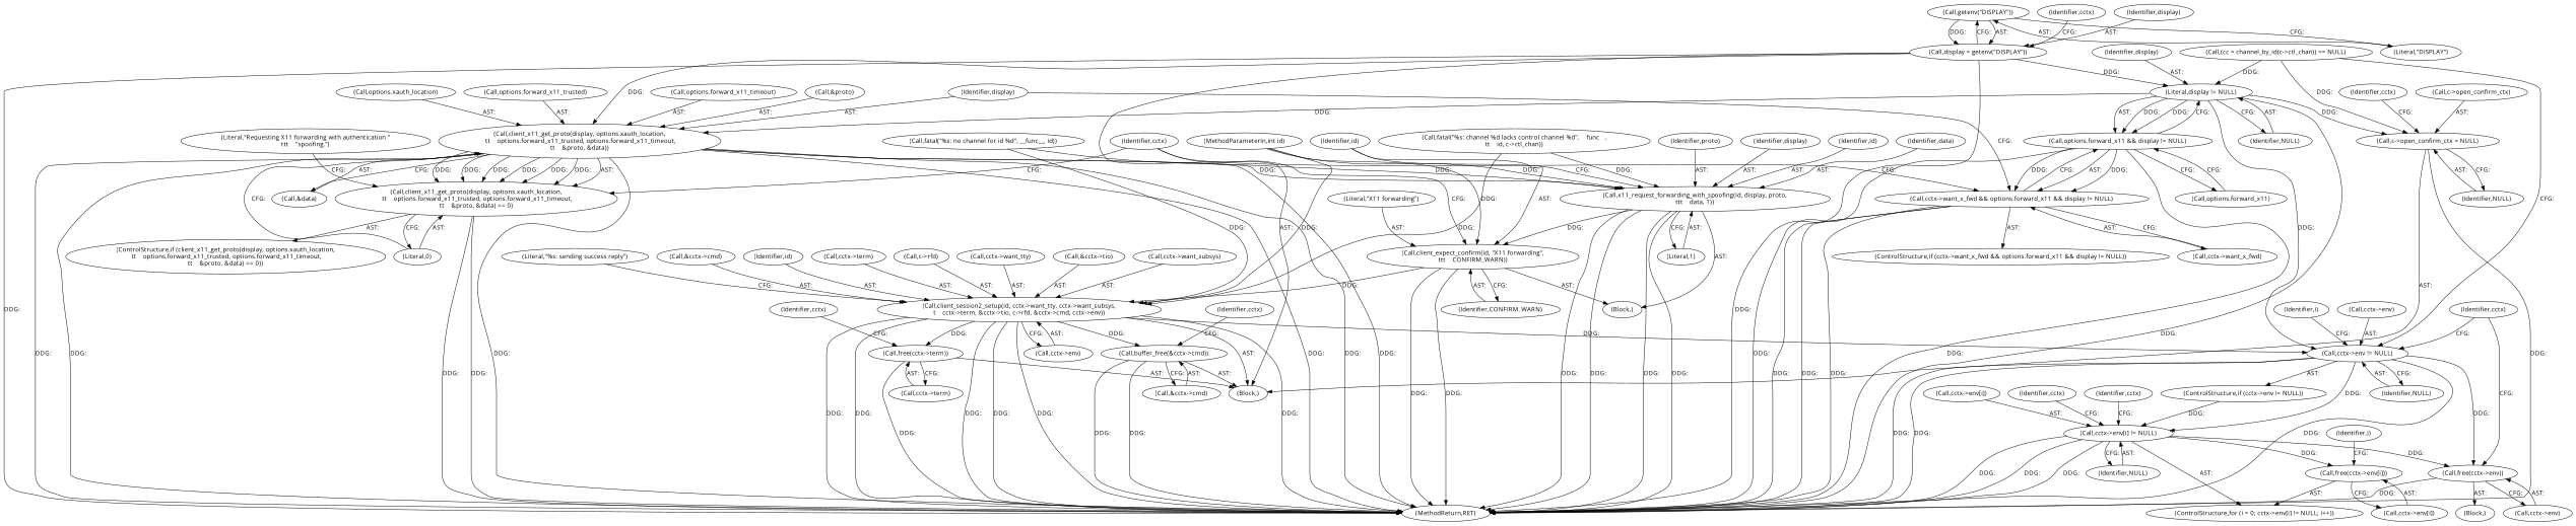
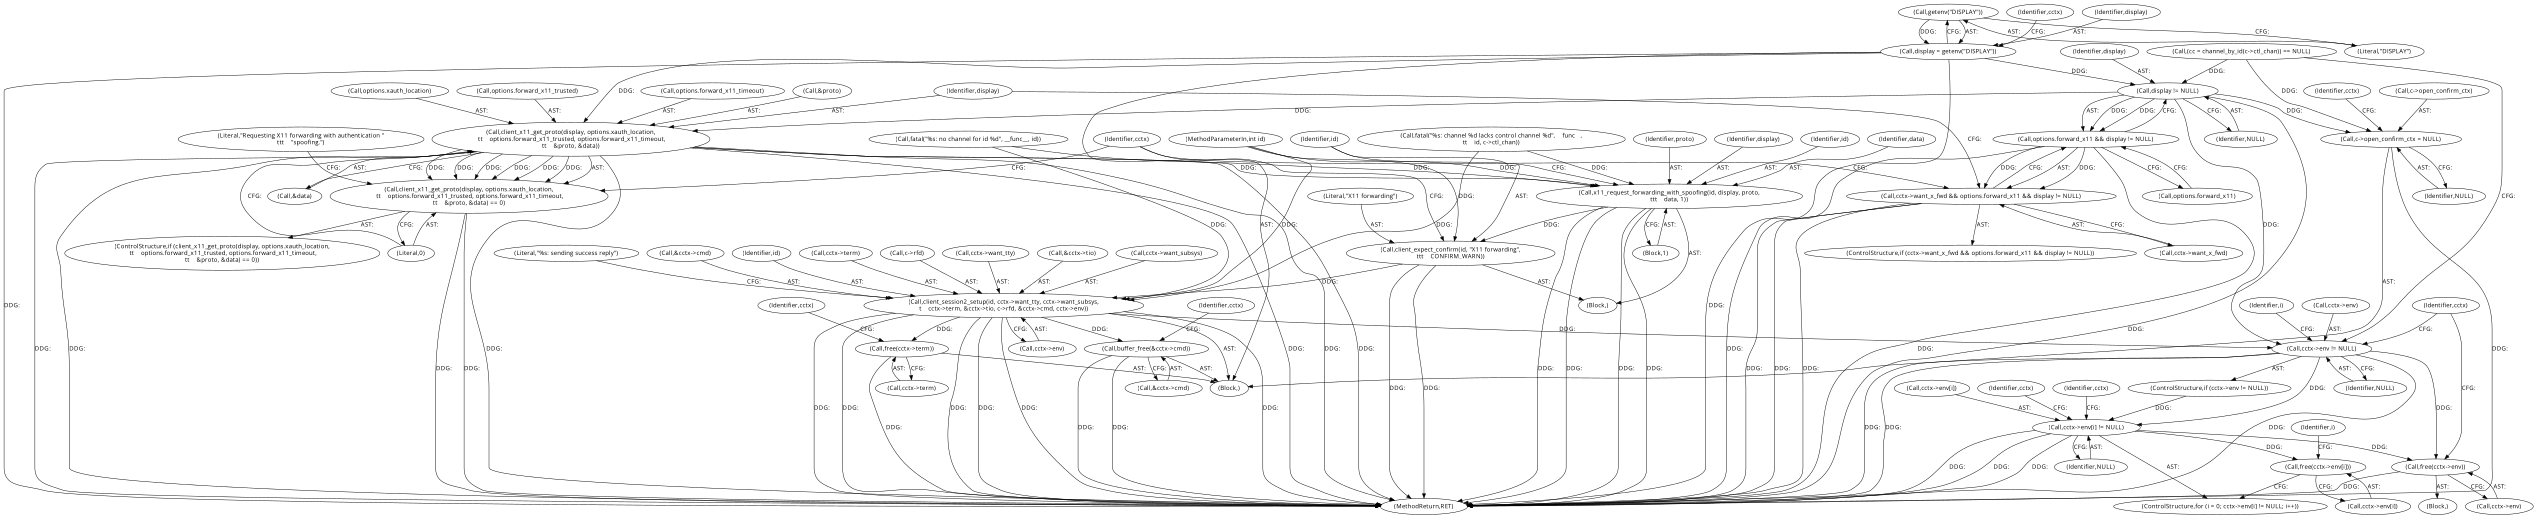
  digraph {
    fontname="Open Sans"
    node [fontname="Open Sans"]
    edge [fontname="Open Sans"]
    n1 [label="(Call,getenv(\"DISPLAY\"))"]
    n2 [label="(Call,display = getenv(\"DISPLAY\"))"]
    n3 [label="(Literal,\"DISPLAY\")"]
-   n4 [label="(Literal,display != NULL)"]
+   n4 [label="(Call,display != NULL)"]
    n5 [label="(Call,client_x11_get_proto(display, options.xauth_location,\n \t\t    options.forward_x11_trusted, options.forward_x11_timeout,\n\t\t    &proto, &data))"]
    n6 [label="(MethodReturn,RET)"]
    n7 [label="(Block,)"]
    n8 [label="(Call,options.forward_x11 && display != NULL)"]
    n9 [label="(Call,cctx->env != NULL)"]
    n10 [label="(Call,c->open_confirm_ctx = NULL)"]
    n11 [label="(Identifier,NULL)"]
    n12 [label="(Call,client_x11_get_proto(display, options.xauth_location,\n \t\t    options.forward_x11_trusted, options.forward_x11_timeout,\n\t\t    &proto, &data) == 0)"]
    n13 [label="(Call,x11_request_forwarding_with_spoofing(id, display, proto,\n\t\t\t    data, 1))"]
    n14 [label="(Call,&data)"]
    n15 [label="(Call,cctx->want_x_fwd && options.forward_x11 && display != NULL)"]
    n16 [label="(Call,options.forward_x11)"]
    n17 [label="(Call,cctx->env[i] != NULL)"]
    n18 [label="(Call,free(cctx->env))"]
    n19 [label="(ControlStructure,if (cctx->env != NULL))"]
    n20 [label="(Identifier,NULL)"]
    n21 [label="(Identifier,NULL)"]
    n22 [label="(Call,cctx->want_x_fwd)"]
    n23 [label="(ControlStructure,if (cctx->want_x_fwd && options.forward_x11 && display != NULL))"]
    n24 [label="(Literal,0)"]
    n25 [label="(ControlStructure,if (client_x11_get_proto(display, options.xauth_location,\n \t\t    options.forward_x11_trusted, options.forward_x11_timeout,\n\t\t    &proto, &data) == 0))"]
    n26 [label="(Call,client_expect_confirm(id, \"X11 forwarding\",\n\t\t\t    CONFIRM_WARN))"]
-   n27 [label="(Literal,1)"]
+   n27 [label="(Block,1)"]
    n28 [label="(Block,)"]
    n29 [label="(Call,client_session2_setup(id, cctx->want_tty, cctx->want_subsys,\n\t    cctx->term, &cctx->tio, c->rfd, &cctx->cmd, cctx->env))"]
-   n30 [label="(Identifier,CONFIRM_WARN)"]
    n31 [label="(Call,buffer_free(&cctx->cmd))"]
    n32 [label="(Call,free(cctx->term))"]
    n33 [label="(Call,cctx->env)"]
    n34 [label="(Call,&cctx->cmd)"]
    n35 [label="(Call,cctx->term)"]
    n36 [label="(Call,free(cctx->env[i]))"]
    n37 [label="(ControlStructure,for (i = 0; cctx->env[i] != NULL; i++))"]
    n38 [label="(Identifier,NULL)"]
    n39 [label="(Block,)"]
    n40 [label="(Call,cctx->env)"]
    n41 [label="(Call,cctx->env[i])"]
    n42 [label="(Identifier,cctx)"]
    n43 [label="(Identifier,cctx)"]
    n44 [label="(Literal,\"X11 forwarding\")"]
    n45 [label="(Call,c->open_confirm_ctx)"]
    n46 [label="(Call,(cc = channel_by_id(c->ctl_chan)) == NULL)"]
    n47 [label="(MethodParameterIn,int id)"]
    n48 [label="(Call,cctx->want_tty)"]
    n49 [label="(Identifier,id)"]
    n50 [label="(Call,&cctx->tio)"]
    n51 [label="(Call,options.xauth_location)"]
    n52 [label="(Call,fatal(\"%s: no channel for id %d\", __func__, id))"]
    n53 [label="(Literal,\"%s: sending success reply\")"]
    n54 [label="(Call,&cctx->cmd)"]
    n55 [label="(Identifier,proto)"]
    n56 [label="(Call,options.forward_x11_trusted)"]
    n57 [label="(Identifier,cctx)"]
    n58 [label="(Literal,\"Requesting X11 forwarding with authentication \"\n\t\t\t    \"spoofing.\")"]
    n59 [label="(Identifier,cctx)"]
    n60 [label="(Call,options.forward_x11_timeout)"]
    n61 [label="(Identifier,cctx)"]
    n62 [label="(Identifier,display)"]
    n63 [label="(Identifier,display)"]
    n64 [label="(Identifier,id)"]
    n65 [label="(Identifier,i)"]
    n66 [label="(Identifier,cctx)"]
    n67 [label="(Identifier,cctx)"]
    n68 [label="(Identifier,id)"]
    n69 [label="(Call,&proto)"]
    n70 [label="(Call,cctx->env[i])"]
    n71 [label="(Call,cctx->term)"]
    n72 [label="(Call,fatal(\"%s: channel %d lacks control channel %d\", __func__,\n\t\t    id, c->ctl_chan))"]
    n73 [label="(Identifier,data)"]
    n74 [label="(Call,c->rfd)"]
    n75 [label="(Identifier,i)"]
    n76 [label="(Call,cctx->want_subsys)"]
    n77 [label="(Identifier,display)"]
    n78 [label="(Call,cctx->env)"]
    n79 [label="(Identifier,cctx)"]
    n80 [label="(Identifier,display)"]
    n1 -> n2 [label="AST: "]
    n1 -> n2 [label="DDG: "]
    n1 -> n3 [label="CFG: "]
    n2 -> n1 [label="CFG: "]
    n2 -> n4 [label="DDG: "]
    n2 -> n5 [label="DDG: "]
    n2 -> n6 [label="DDG: "]
    n2 -> n6 [label="DDG: "]
    n2 -> n7 [label="AST: "]
    n3 -> n1 [label="AST: "]
    n4 -> n5 [label="DDG: "]
    n4 -> n6 [label="DDG: "]
    n4 -> n8 [label="AST: "]
    n4 -> n8 [label="DDG: "]
    n4 -> n8 [label="DDG: "]
    n4 -> n9 [label="DDG: "]
    n4 -> n10 [label="DDG: "]
    n4 -> n11 [label="CFG: "]
    n5 -> n6 [label="DDG: "]
    n5 -> n6 [label="DDG: "]
    n5 -> n6 [label="DDG: "]
    n5 -> n6 [label="DDG: "]
    n5 -> n6 [label="DDG: "]
    n5 -> n6 [label="DDG: "]
    n5 -> n12 [label="AST: "]
    n5 -> n12 [label="DDG: "]
    n5 -> n12 [label="DDG: "]
    n5 -> n12 [label="DDG: "]
    n5 -> n12 [label="DDG: "]
    n5 -> n12 [label="DDG: "]
    n5 -> n12 [label="DDG: "]
    n5 -> n13 [label="DDG: "]
    n5 -> n14 [label="CFG: "]
    n8 -> n4 [label="CFG: "]
    n8 -> n6 [label="DDG: "]
    n8 -> n6 [label="DDG: "]
    n8 -> n15 [label="AST: "]
    n8 -> n15 [label="DDG: "]
    n8 -> n15 [label="DDG: "]
    n8 -> n16 [label="CFG: "]
    n9 -> n6 [label="DDG: "]
    n9 -> n6 [label="DDG: "]
    n9 -> n6 [label="DDG: "]
    n9 -> n17 [label="DDG: "]
    n9 -> n18 [label="DDG: "]
    n9 -> n19 [label="AST: "]
    n9 -> n20 [label="CFG: "]
    n10 -> n6 [label="DDG: "]
    n10 -> n7 [label="AST: "]
    n10 -> n21 [label="CFG: "]
    n11 -> n4 [label="AST: "]
    n12 -> n6 [label="DDG: "]
    n12 -> n6 [label="DDG: "]
    n12 -> n24 [label="CFG: "]
    n12 -> n25 [label="AST: "]
    n13 -> n6 [label="DDG: "]
    n13 -> n6 [label="DDG: "]
    n13 -> n6 [label="DDG: "]
    n13 -> n6 [label="DDG: "]
    n13 -> n26 [label="DDG: "]
    n13 -> n27 [label="CFG: "]
    n13 -> n28 [label="AST: "]
    n14 -> n5 [label="AST: "]
    n15 -> n6 [label="DDG: "]
    n15 -> n6 [label="DDG: "]
    n15 -> n6 [label="DDG: "]
    n15 -> n8 [label="CFG: "]
    n15 -> n22 [label="CFG: "]
    n15 -> n23 [label="AST: "]
    n16 -> n8 [label="CFG: "]
    n17 -> n6 [label="DDG: "]
    n17 -> n6 [label="DDG: "]
    n17 -> n6 [label="DDG: "]
    n17 -> n18 [label="DDG: "]
    n17 -> n36 [label="DDG: "]
    n17 -> n37 [label="AST: "]
    n17 -> n38 [label="CFG: "]
    n18 -> n6 [label="DDG: "]
    n18 -> n39 [label="AST: "]
    n18 -> n40 [label="CFG: "]
    n19 -> n17 [label="DDG: "]
    n20 -> n9 [label="AST: "]
    n21 -> n10 [label="AST: "]
    n22 -> n15 [label="AST: "]
    n24 -> n5 [label="CFG: "]
    n24 -> n12 [label="AST: "]
    n26 -> n6 [label="DDG: "]
    n26 -> n6 [label="DDG: "]
    n26 -> n28 [label="AST: "]
    n26 -> n29 [label="DDG: "]
-   n26 -> n30 [label="CFG: "]
    n27 -> n13 [label="AST: "]
    n29 -> n6 [label="DDG: "]
    n29 -> n6 [label="DDG: "]
    n29 -> n6 [label="DDG: "]
    n29 -> n6 [label="DDG: "]
    n29 -> n6 [label="DDG: "]
    n29 -> n6 [label="DDG: "]
    n29 -> n7 [label="AST: "]
    n29 -> n9 [label="DDG: "]
    n29 -> n31 [label="DDG: "]
    n29 -> n32 [label="DDG: "]
    n29 -> n33 [label="CFG: "]
-   n30 -> n26 [label="AST: "]
    n31 -> n6 [label="DDG: "]
    n31 -> n6 [label="DDG: "]
    n31 -> n7 [label="AST: "]
    n31 -> n34 [label="CFG: "]
    n32 -> n6 [label="DDG: "]
    n32 -> n7 [label="AST: "]
    n32 -> n35 [label="CFG: "]
    n33 -> n29 [label="AST: "]
    n34 -> n31 [label="AST: "]
    n35 -> n32 [label="AST: "]
-   n36 -> n37 [label="AST: "]
+   n36 -> n37 [label="CFG: "]
    n36 -> n41 [label="CFG: "]
    n38 -> n17 [label="AST: "]
    n40 -> n18 [label="AST: "]
    n41 -> n36 [label="AST: "]
    n42 -> n10 [label="CFG: "]
    n43 -> n32 [label="CFG: "]
    n44 -> n26 [label="AST: "]
    n45 -> n10 [label="AST: "]
    n46 -> n4 [label="DDG: "]
    n46 -> n9 [label="CFG: "]
    n46 -> n10 [label="DDG: "]
    n47 -> n13 [label="DDG: "]
    n47 -> n26 [label="DDG: "]
    n47 -> n29 [label="DDG: "]
    n48 -> n29 [label="AST: "]
    n49 -> n13 [label="CFG: "]
    n49 -> n26 [label="AST: "]
    n50 -> n29 [label="AST: "]
    n51 -> n5 [label="AST: "]
    n52 -> n13 [label="DDG: "]
    n52 -> n29 [label="DDG: "]
    n53 -> n29 [label="CFG: "]
    n54 -> n29 [label="AST: "]
    n55 -> n13 [label="AST: "]
    n56 -> n5 [label="AST: "]
    n57 -> n12 [label="CFG: "]
    n57 -> n15 [label="CFG: "]
    n57 -> n26 [label="CFG: "]
    n58 -> n12 [label="CFG: "]
    n59 -> n17 [label="CFG: "]
    n60 -> n5 [label="AST: "]
    n61 -> n31 [label="CFG: "]
    n62 -> n13 [label="AST: "]
    n63 -> n5 [label="AST: "]
    n63 -> n15 [label="CFG: "]
    n64 -> n13 [label="AST: "]
    n65 -> n9 [label="CFG: "]
    n66 -> n2 [label="CFG: "]
    n67 -> n9 [label="CFG: "]
    n67 -> n18 [label="CFG: "]
    n68 -> n29 [label="AST: "]
    n69 -> n5 [label="AST: "]
    n70 -> n17 [label="AST: "]
    n71 -> n29 [label="AST: "]
    n72 -> n13 [label="DDG: "]
    n72 -> n29 [label="DDG: "]
    n73 -> n13 [label="AST: "]
    n74 -> n29 [label="AST: "]
    n75 -> n36 [label="CFG: "]
    n76 -> n29 [label="AST: "]
    n77 -> n2 [label="AST: "]
    n78 -> n9 [label="AST: "]
    n79 -> n17 [label="CFG: "]
    n80 -> n4 [label="AST: "]
  }
